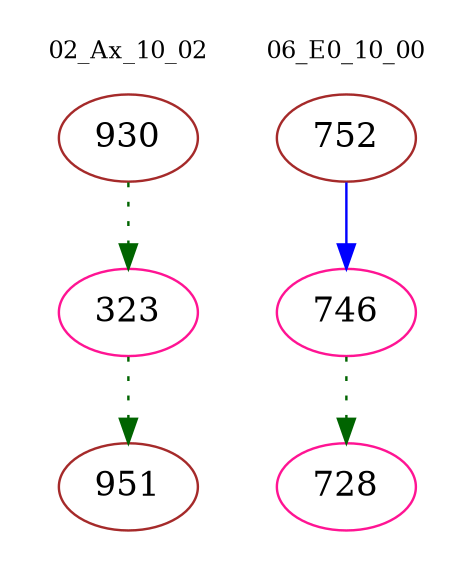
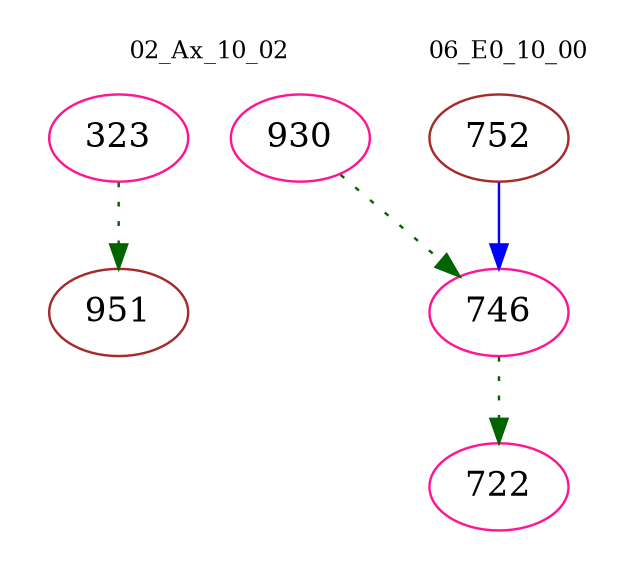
  digraph {
    node [color=brown]
    edge [color=darkgreen style=dotted]
-   n1 [label=930]
+   n1 [color=deeppink label=930]
    n2 [color=deeppink label=323]
    n3 [label=951]
    n4 [label=752]
    n5 [color=deeppink label=746]
-   n6 [color=deeppink label=728]
+   n6 [color=deeppink label=722]
    subgraph cluster_1 {
      color=white
      fontsize=10
      label="02_Ax_10_02"
      n1
      n2
      n3
    }
    subgraph cluster_2 {
      color=white
      fontsize=10
      label="06_E0_10_00"
      n4
      n5
      n6
    }
-   n1 -> n2
+   n1 -> n5
    n2 -> n3
    n4 -> n5 [color=blue style=solid]
    n5 -> n6
  }
